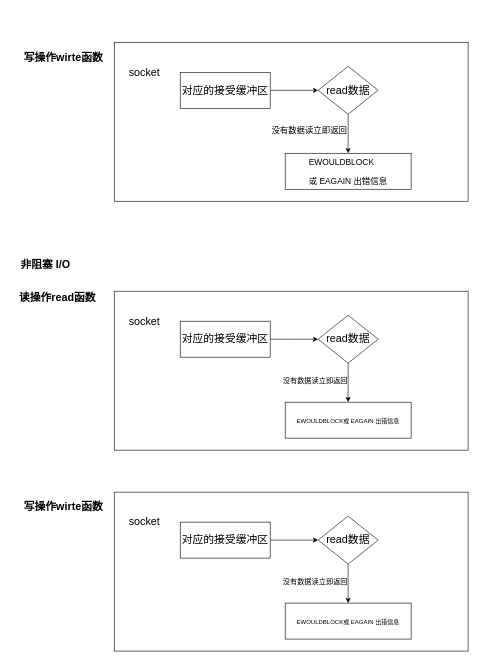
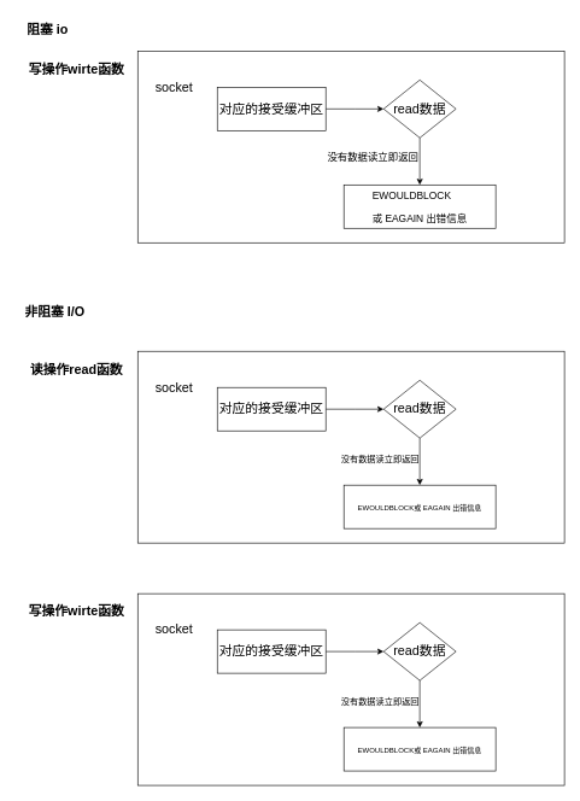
  <mxCell id="0" />
  <mxCell id="1" parent="0" />
  <mxCell id="2" value="" style="rounded=0;whiteSpace=wrap;html=1;" vertex="1" parent="1"><mxGeometry x="190" y="485" width="590" height="265" as="geometry" /></mxCell>
- <mxCell id="4" value="&lt;font style=&quot;font-size: 18px;&quot;&gt;&lt;b&gt;非阻塞 I/O&lt;/b&gt;&lt;/font&gt;" style="text;html=1;resizable=0;autosize=1;align=center;verticalAlign=middle;points=[];fillColor=none;strokeColor=none;rounded=0;" vertex="1" parent="1"><mxGeometry x="20" y="420" width="110" height="40" as="geometry" /></mxCell>
- <mxCell id="5" value="&lt;article data-content=&quot;[{&amp;quot;type&amp;quot;:&amp;quot;block&amp;quot;,&amp;quot;id&amp;quot;:&amp;quot;ECZx-1654239543630&amp;quot;,&amp;quot;name&amp;quot;:&amp;quot;paragraph&amp;quot;,&amp;quot;data&amp;quot;:{},&amp;quot;nodes&amp;quot;:[{&amp;quot;type&amp;quot;:&amp;quot;text&amp;quot;,&amp;quot;id&amp;quot;:&amp;quot;fXnB-1654239543628&amp;quot;,&amp;quot;leaves&amp;quot;:[{&amp;quot;text&amp;quot;:&amp;quot;读操作&amp;quot;,&amp;quot;marks&amp;quot;:[{&amp;quot;type&amp;quot;:&amp;quot;fontSize&amp;quot;,&amp;quot;value&amp;quot;:18},{&amp;quot;type&amp;quot;:&amp;quot;bold&amp;quot;}]}]}],&amp;quot;state&amp;quot;:{}}]&quot;&gt;&lt;div style=&quot;line-height: 1.75; font-size: 14px; text-align: left;&quot;&gt;&lt;span style=&quot;font-size: 18px;font-weight: bold;&quot;&gt;读操作read函数&lt;/span&gt;&lt;/div&gt;&lt;/article&gt;" style="text;html=1;resizable=0;autosize=1;align=center;verticalAlign=middle;points=[];fillColor=none;strokeColor=none;rounded=0;fontSize=18;" vertex="1" parent="1"><mxGeometry x="20" y="470" width="150" height="50" as="geometry" /></mxCell>
+ <mxCell id="3" value="&lt;font style=&quot;font-size: 18px;&quot;&gt;&lt;b&gt;阻塞 io&lt;/b&gt;&lt;/font&gt;" style="text;html=1;resizable=0;autosize=1;align=center;verticalAlign=middle;points=[];fillColor=none;strokeColor=none;rounded=0;" vertex="1" parent="1"><mxGeometry x="25" y="20" width="80" height="40" as="geometry" /></mxCell>
+ <mxCell id="4" value="&lt;font style=&quot;font-size: 18px;&quot;&gt;&lt;b&gt;非阻塞 I/O&lt;/b&gt;&lt;/font&gt;" style="text;html=1;resizable=0;autosize=1;align=center;verticalAlign=middle;points=[];fillColor=none;strokeColor=none;rounded=0;" vertex="1" parent="1"><mxGeometry y="410" width="110" height="40" as="geometry" x="20" /></mxCell>
+ <mxCell id="5" value="&lt;article data-content=&quot;[{&amp;quot;type&amp;quot;:&amp;quot;block&amp;quot;,&amp;quot;id&amp;quot;:&amp;quot;ECZx-1654239543630&amp;quot;,&amp;quot;name&amp;quot;:&amp;quot;paragraph&amp;quot;,&amp;quot;data&amp;quot;:{},&amp;quot;nodes&amp;quot;:[{&amp;quot;type&amp;quot;:&amp;quot;text&amp;quot;,&amp;quot;id&amp;quot;:&amp;quot;fXnB-1654239543628&amp;quot;,&amp;quot;leaves&amp;quot;:[{&amp;quot;text&amp;quot;:&amp;quot;读操作&amp;quot;,&amp;quot;marks&amp;quot;:[{&amp;quot;type&amp;quot;:&amp;quot;fontSize&amp;quot;,&amp;quot;value&amp;quot;:18},{&amp;quot;type&amp;quot;:&amp;quot;bold&amp;quot;}]}]}],&amp;quot;state&amp;quot;:{}}]&quot;&gt;&lt;div style=&quot;line-height: 1.75; font-size: 14px; text-align: left;&quot;&gt;&lt;span style=&quot;font-size: 18px;font-weight: bold;&quot;&gt;读操作read函数&lt;/span&gt;&lt;/div&gt;&lt;/article&gt;" style="text;html=1;resizable=0;autosize=1;align=center;verticalAlign=middle;points=[];fillColor=none;strokeColor=none;rounded=0;fontSize=18;" vertex="1" parent="1"><mxGeometry x="30" y="485" width="150" height="50" as="geometry" /></mxCell>
  <mxCell id="6" value="&lt;article data-content=&quot;[{&amp;quot;type&amp;quot;:&amp;quot;block&amp;quot;,&amp;quot;id&amp;quot;:&amp;quot;ECZx-1654239543630&amp;quot;,&amp;quot;name&amp;quot;:&amp;quot;paragraph&amp;quot;,&amp;quot;data&amp;quot;:{},&amp;quot;nodes&amp;quot;:[{&amp;quot;type&amp;quot;:&amp;quot;text&amp;quot;,&amp;quot;id&amp;quot;:&amp;quot;fXnB-1654239543628&amp;quot;,&amp;quot;leaves&amp;quot;:[{&amp;quot;text&amp;quot;:&amp;quot;读操作&amp;quot;,&amp;quot;marks&amp;quot;:[{&amp;quot;type&amp;quot;:&amp;quot;fontSize&amp;quot;,&amp;quot;value&amp;quot;:18},{&amp;quot;type&amp;quot;:&amp;quot;bold&amp;quot;}]}]}],&amp;quot;state&amp;quot;:{}}]&quot;&gt;&lt;div style=&quot;line-height: 1.75; font-size: 14px; text-align: left;&quot;&gt;&lt;span style=&quot;font-size: 18px;&quot;&gt;socket&lt;/span&gt;&lt;/div&gt;&lt;/article&gt;" style="text;html=1;resizable=0;autosize=1;align=center;verticalAlign=middle;points=[];fillColor=none;strokeColor=none;rounded=0;fontSize=18;" vertex="1" parent="1"><mxGeometry x="200" y="510" width="80" height="50" as="geometry" /></mxCell>
  <mxCell id="7" value="" style="edgeStyle=orthogonalEdgeStyle;rounded=0;orthogonalLoop=1;jettySize=auto;html=1;fontSize=18;" edge="1" parent="1" source="8"><mxGeometry relative="1" as="geometry"><mxPoint x="530" y="565" as="targetPoint" /></mxGeometry></mxCell>
  <mxCell id="8" value="对应的接受缓冲区" style="rounded=0;whiteSpace=wrap;html=1;fontSize=18;" vertex="1" parent="1"><mxGeometry x="300" y="535" width="150" height="60" as="geometry" /></mxCell>
  <mxCell id="9" value="" style="edgeStyle=orthogonalEdgeStyle;rounded=0;orthogonalLoop=1;jettySize=auto;html=1;fontSize=18;" edge="1" parent="1" source="10" target="11"><mxGeometry relative="1" as="geometry" /></mxCell>
  <mxCell id="10" value="&lt;span style=&quot;text-align: left;&quot;&gt;read&lt;/span&gt;数据" style="rhombus;whiteSpace=wrap;html=1;fontSize=18;" vertex="1" parent="1"><mxGeometry x="530" y="525" width="100" height="80" as="geometry" /></mxCell>
  <mxCell id="11" value="&lt;article data-content=&quot;[{&amp;quot;type&amp;quot;:&amp;quot;block&amp;quot;,&amp;quot;id&amp;quot;:&amp;quot;qyoK-1654239552444&amp;quot;,&amp;quot;name&amp;quot;:&amp;quot;paragraph&amp;quot;,&amp;quot;data&amp;quot;:{},&amp;quot;nodes&amp;quot;:[{&amp;quot;type&amp;quot;:&amp;quot;text&amp;quot;,&amp;quot;id&amp;quot;:&amp;quot;dOnc-1654239552442&amp;quot;,&amp;quot;leaves&amp;quot;:[{&amp;quot;text&amp;quot;:&amp;quot;EWOULDBLOCK&amp;quot;,&amp;quot;marks&amp;quot;:[{&amp;quot;type&amp;quot;:&amp;quot;fontSize&amp;quot;,&amp;quot;value&amp;quot;:18}]}]}],&amp;quot;state&amp;quot;:{}}]&quot;&gt;&lt;div style=&quot;line-height: 1.75; text-align: left;&quot;&gt;&lt;font style=&quot;font-size: 10px;&quot;&gt;&lt;font style=&quot;&quot;&gt;EWOULDBLOCK&lt;/font&gt;&lt;span style=&quot;background-color: initial;&quot;&gt;或 EAGAIN 出错信息&lt;/span&gt;&lt;/font&gt;&lt;/div&gt;&lt;/article&gt;" style="whiteSpace=wrap;html=1;fontSize=18;" vertex="1" parent="1"><mxGeometry x="475" y="670" width="210" height="60" as="geometry" /></mxCell>
  <mxCell id="12" value="&lt;article data-content=&quot;[{&amp;quot;type&amp;quot;:&amp;quot;block&amp;quot;,&amp;quot;id&amp;quot;:&amp;quot;ECZx-1654239543630&amp;quot;,&amp;quot;name&amp;quot;:&amp;quot;paragraph&amp;quot;,&amp;quot;data&amp;quot;:{},&amp;quot;nodes&amp;quot;:[{&amp;quot;type&amp;quot;:&amp;quot;text&amp;quot;,&amp;quot;id&amp;quot;:&amp;quot;fXnB-1654239543628&amp;quot;,&amp;quot;leaves&amp;quot;:[{&amp;quot;text&amp;quot;:&amp;quot;读操作&amp;quot;,&amp;quot;marks&amp;quot;:[{&amp;quot;type&amp;quot;:&amp;quot;fontSize&amp;quot;,&amp;quot;value&amp;quot;:18},{&amp;quot;type&amp;quot;:&amp;quot;bold&amp;quot;}]}]}],&amp;quot;state&amp;quot;:{}}]&quot;&gt;&lt;div style=&quot;line-height: 1.75; text-align: left;&quot;&gt;&lt;font style=&quot;font-size: 12px;&quot;&gt;没有数据读立即返回&lt;/font&gt;&lt;/div&gt;&lt;/article&gt;" style="text;html=1;resizable=0;autosize=1;align=center;verticalAlign=middle;points=[];fillColor=none;strokeColor=none;rounded=0;fontSize=18;" vertex="1" parent="1"><mxGeometry x="460" y="607.5" width="130" height="50" as="geometry" /></mxCell>
  <mxCell id="13" value="" style="rounded=0;whiteSpace=wrap;html=1;" vertex="1" parent="1"><mxGeometry x="190" y="820" width="590" height="265" as="geometry" /></mxCell>
  <mxCell id="14" value="&lt;article data-content=&quot;[{&amp;quot;type&amp;quot;:&amp;quot;block&amp;quot;,&amp;quot;id&amp;quot;:&amp;quot;ECZx-1654239543630&amp;quot;,&amp;quot;name&amp;quot;:&amp;quot;paragraph&amp;quot;,&amp;quot;data&amp;quot;:{},&amp;quot;nodes&amp;quot;:[{&amp;quot;type&amp;quot;:&amp;quot;text&amp;quot;,&amp;quot;id&amp;quot;:&amp;quot;fXnB-1654239543628&amp;quot;,&amp;quot;leaves&amp;quot;:[{&amp;quot;text&amp;quot;:&amp;quot;读操作&amp;quot;,&amp;quot;marks&amp;quot;:[{&amp;quot;type&amp;quot;:&amp;quot;fontSize&amp;quot;,&amp;quot;value&amp;quot;:18},{&amp;quot;type&amp;quot;:&amp;quot;bold&amp;quot;}]}]}],&amp;quot;state&amp;quot;:{}}]&quot;&gt;&lt;div style=&quot;line-height: 1.75; font-size: 14px; text-align: left;&quot;&gt;&lt;span style=&quot;font-size: 18px;font-weight: bold;&quot;&gt;写操作wirte函数&lt;/span&gt;&lt;/div&gt;&lt;/article&gt;" style="text;html=1;resizable=0;autosize=1;align=center;verticalAlign=middle;points=[];fillColor=none;strokeColor=none;rounded=0;fontSize=18;" vertex="1" parent="1"><mxGeometry x="25" y="820" width="160" height="50" as="geometry" /></mxCell>
  <mxCell id="15" value="&lt;article data-content=&quot;[{&amp;quot;type&amp;quot;:&amp;quot;block&amp;quot;,&amp;quot;id&amp;quot;:&amp;quot;ECZx-1654239543630&amp;quot;,&amp;quot;name&amp;quot;:&amp;quot;paragraph&amp;quot;,&amp;quot;data&amp;quot;:{},&amp;quot;nodes&amp;quot;:[{&amp;quot;type&amp;quot;:&amp;quot;text&amp;quot;,&amp;quot;id&amp;quot;:&amp;quot;fXnB-1654239543628&amp;quot;,&amp;quot;leaves&amp;quot;:[{&amp;quot;text&amp;quot;:&amp;quot;读操作&amp;quot;,&amp;quot;marks&amp;quot;:[{&amp;quot;type&amp;quot;:&amp;quot;fontSize&amp;quot;,&amp;quot;value&amp;quot;:18},{&amp;quot;type&amp;quot;:&amp;quot;bold&amp;quot;}]}]}],&amp;quot;state&amp;quot;:{}}]&quot;&gt;&lt;div style=&quot;line-height: 1.75; font-size: 14px; text-align: left;&quot;&gt;&lt;span style=&quot;font-size: 18px;&quot;&gt;socket&lt;/span&gt;&lt;/div&gt;&lt;/article&gt;" style="text;html=1;resizable=0;autosize=1;align=center;verticalAlign=middle;points=[];fillColor=none;strokeColor=none;rounded=0;fontSize=18;" vertex="1" parent="1"><mxGeometry x="200" y="845" width="80" height="50" as="geometry" /></mxCell>
  <mxCell id="16" value="" style="edgeStyle=orthogonalEdgeStyle;rounded=0;orthogonalLoop=1;jettySize=auto;html=1;fontSize=18;" edge="1" parent="1" source="17"><mxGeometry relative="1" as="geometry"><mxPoint x="530" y="900" as="targetPoint" /></mxGeometry></mxCell>
  <mxCell id="17" value="对应的接受缓冲区" style="rounded=0;whiteSpace=wrap;html=1;fontSize=18;" vertex="1" parent="1"><mxGeometry x="300" y="870" width="150" height="60" as="geometry" /></mxCell>
  <mxCell id="18" value="" style="edgeStyle=orthogonalEdgeStyle;rounded=0;orthogonalLoop=1;jettySize=auto;html=1;fontSize=18;" edge="1" parent="1" source="19" target="20"><mxGeometry relative="1" as="geometry" /></mxCell>
  <mxCell id="19" value="&lt;span style=&quot;text-align: left;&quot;&gt;read&lt;/span&gt;数据" style="rhombus;whiteSpace=wrap;html=1;fontSize=18;" vertex="1" parent="1"><mxGeometry x="530" y="860" width="100" height="80" as="geometry" /></mxCell>
  <mxCell id="20" value="&lt;article data-content=&quot;[{&amp;quot;type&amp;quot;:&amp;quot;block&amp;quot;,&amp;quot;id&amp;quot;:&amp;quot;qyoK-1654239552444&amp;quot;,&amp;quot;name&amp;quot;:&amp;quot;paragraph&amp;quot;,&amp;quot;data&amp;quot;:{},&amp;quot;nodes&amp;quot;:[{&amp;quot;type&amp;quot;:&amp;quot;text&amp;quot;,&amp;quot;id&amp;quot;:&amp;quot;dOnc-1654239552442&amp;quot;,&amp;quot;leaves&amp;quot;:[{&amp;quot;text&amp;quot;:&amp;quot;EWOULDBLOCK&amp;quot;,&amp;quot;marks&amp;quot;:[{&amp;quot;type&amp;quot;:&amp;quot;fontSize&amp;quot;,&amp;quot;value&amp;quot;:18}]}]}],&amp;quot;state&amp;quot;:{}}]&quot;&gt;&lt;div style=&quot;line-height: 1.75; text-align: left;&quot;&gt;&lt;font style=&quot;font-size: 10px;&quot;&gt;&lt;font style=&quot;&quot;&gt;EWOULDBLOCK&lt;/font&gt;&lt;span style=&quot;background-color: initial;&quot;&gt;或 EAGAIN 出错信息&lt;/span&gt;&lt;/font&gt;&lt;/div&gt;&lt;/article&gt;" style="whiteSpace=wrap;html=1;fontSize=18;" vertex="1" parent="1"><mxGeometry x="475" y="1005" width="210" height="60" as="geometry" /></mxCell>
  <mxCell id="21" value="&lt;article data-content=&quot;[{&amp;quot;type&amp;quot;:&amp;quot;block&amp;quot;,&amp;quot;id&amp;quot;:&amp;quot;ECZx-1654239543630&amp;quot;,&amp;quot;name&amp;quot;:&amp;quot;paragraph&amp;quot;,&amp;quot;data&amp;quot;:{},&amp;quot;nodes&amp;quot;:[{&amp;quot;type&amp;quot;:&amp;quot;text&amp;quot;,&amp;quot;id&amp;quot;:&amp;quot;fXnB-1654239543628&amp;quot;,&amp;quot;leaves&amp;quot;:[{&amp;quot;text&amp;quot;:&amp;quot;读操作&amp;quot;,&amp;quot;marks&amp;quot;:[{&amp;quot;type&amp;quot;:&amp;quot;fontSize&amp;quot;,&amp;quot;value&amp;quot;:18},{&amp;quot;type&amp;quot;:&amp;quot;bold&amp;quot;}]}]}],&amp;quot;state&amp;quot;:{}}]&quot;&gt;&lt;div style=&quot;line-height: 1.75; text-align: left;&quot;&gt;&lt;font style=&quot;font-size: 12px;&quot;&gt;没有数据读立即返回&lt;/font&gt;&lt;/div&gt;&lt;/article&gt;" style="text;html=1;resizable=0;autosize=1;align=center;verticalAlign=middle;points=[];fillColor=none;strokeColor=none;rounded=0;fontSize=18;" vertex="1" parent="1"><mxGeometry x="460" y="942.5" width="130" height="50" as="geometry" /></mxCell>
  <mxCell id="22" value="" style="rounded=0;whiteSpace=wrap;html=1;" vertex="1" parent="1"><mxGeometry x="190" y="70" width="590" height="265" as="geometry" /></mxCell>
  <mxCell id="23" value="&lt;article data-content=&quot;[{&amp;quot;type&amp;quot;:&amp;quot;block&amp;quot;,&amp;quot;id&amp;quot;:&amp;quot;ECZx-1654239543630&amp;quot;,&amp;quot;name&amp;quot;:&amp;quot;paragraph&amp;quot;,&amp;quot;data&amp;quot;:{},&amp;quot;nodes&amp;quot;:[{&amp;quot;type&amp;quot;:&amp;quot;text&amp;quot;,&amp;quot;id&amp;quot;:&amp;quot;fXnB-1654239543628&amp;quot;,&amp;quot;leaves&amp;quot;:[{&amp;quot;text&amp;quot;:&amp;quot;读操作&amp;quot;,&amp;quot;marks&amp;quot;:[{&amp;quot;type&amp;quot;:&amp;quot;fontSize&amp;quot;,&amp;quot;value&amp;quot;:18},{&amp;quot;type&amp;quot;:&amp;quot;bold&amp;quot;}]}]}],&amp;quot;state&amp;quot;:{}}]&quot;&gt;&lt;div style=&quot;line-height: 1.75; font-size: 14px; text-align: left;&quot;&gt;&lt;span style=&quot;font-size: 18px;font-weight: bold;&quot;&gt;写操作wirte函数&lt;/span&gt;&lt;/div&gt;&lt;/article&gt;" style="text;html=1;resizable=0;autosize=1;align=center;verticalAlign=middle;points=[];fillColor=none;strokeColor=none;rounded=0;fontSize=18;" vertex="1" parent="1"><mxGeometry x="25" y="70" width="160" height="50" as="geometry" /></mxCell>
  <mxCell id="24" value="&lt;article data-content=&quot;[{&amp;quot;type&amp;quot;:&amp;quot;block&amp;quot;,&amp;quot;id&amp;quot;:&amp;quot;ECZx-1654239543630&amp;quot;,&amp;quot;name&amp;quot;:&amp;quot;paragraph&amp;quot;,&amp;quot;data&amp;quot;:{},&amp;quot;nodes&amp;quot;:[{&amp;quot;type&amp;quot;:&amp;quot;text&amp;quot;,&amp;quot;id&amp;quot;:&amp;quot;fXnB-1654239543628&amp;quot;,&amp;quot;leaves&amp;quot;:[{&amp;quot;text&amp;quot;:&amp;quot;读操作&amp;quot;,&amp;quot;marks&amp;quot;:[{&amp;quot;type&amp;quot;:&amp;quot;fontSize&amp;quot;,&amp;quot;value&amp;quot;:18},{&amp;quot;type&amp;quot;:&amp;quot;bold&amp;quot;}]}]}],&amp;quot;state&amp;quot;:{}}]&quot;&gt;&lt;div style=&quot;line-height: 1.75; font-size: 14px; text-align: left;&quot;&gt;&lt;span style=&quot;font-size: 18px;&quot;&gt;socket&lt;/span&gt;&lt;/div&gt;&lt;/article&gt;" style="text;html=1;resizable=0;autosize=1;align=center;verticalAlign=middle;points=[];fillColor=none;strokeColor=none;rounded=0;fontSize=18;" vertex="1" parent="1"><mxGeometry x="200" y="95" width="80" height="50" as="geometry" /></mxCell>
  <mxCell id="25" value="" style="edgeStyle=orthogonalEdgeStyle;rounded=0;orthogonalLoop=1;jettySize=auto;html=1;fontSize=18;" edge="1" parent="1" source="26"><mxGeometry relative="1" as="geometry"><mxPoint x="530" y="150" as="targetPoint" /></mxGeometry></mxCell>
  <mxCell id="26" value="对应的接受缓冲区" style="rounded=0;whiteSpace=wrap;html=1;fontSize=18;" vertex="1" parent="1"><mxGeometry x="300" y="120" width="150" height="60" as="geometry" /></mxCell>
  <mxCell id="27" value="" style="edgeStyle=orthogonalEdgeStyle;rounded=0;orthogonalLoop=1;jettySize=auto;html=1;fontSize=18;" edge="1" parent="1" source="28" target="29"><mxGeometry relative="1" as="geometry" /></mxCell>
  <mxCell id="28" value="&lt;span style=&quot;text-align: left;&quot;&gt;read&lt;/span&gt;数据" style="rhombus;whiteSpace=wrap;html=1;fontSize=18;" vertex="1" parent="1"><mxGeometry x="530" y="110" width="100" height="80" as="geometry" /></mxCell>
  <mxCell id="29" value="&lt;article data-content=&quot;[{&amp;quot;type&amp;quot;:&amp;quot;block&amp;quot;,&amp;quot;id&amp;quot;:&amp;quot;qyoK-1654239552444&amp;quot;,&amp;quot;name&amp;quot;:&amp;quot;paragraph&amp;quot;,&amp;quot;data&amp;quot;:{},&amp;quot;nodes&amp;quot;:[{&amp;quot;type&amp;quot;:&amp;quot;text&amp;quot;,&amp;quot;id&amp;quot;:&amp;quot;dOnc-1654239552442&amp;quot;,&amp;quot;leaves&amp;quot;:[{&amp;quot;text&amp;quot;:&amp;quot;EWOULDBLOCK&amp;quot;,&amp;quot;marks&amp;quot;:[{&amp;quot;type&amp;quot;:&amp;quot;fontSize&amp;quot;,&amp;quot;value&amp;quot;:18}]}]}],&amp;quot;state&amp;quot;:{}}]&quot;&gt;&lt;div style=&quot;line-height: 1.75; text-align: left;&quot;&gt;&lt;font style=&quot;font-size: 14px;&quot;&gt;&lt;font style=&quot;&quot;&gt;EWOULDBLOCK&lt;/font&gt;&lt;/font&gt;&lt;/div&gt;&lt;div style=&quot;line-height: 1.75; text-align: left;&quot;&gt;&lt;font style=&quot;font-size: 14px;&quot;&gt;&lt;span style=&quot;background-color: initial;&quot;&gt;或 EAGAIN 出错信息&lt;/span&gt;&lt;/font&gt;&lt;/div&gt;&lt;/article&gt;" style="whiteSpace=wrap;html=1;fontSize=18;" vertex="1" parent="1"><mxGeometry x="475" y="255" width="210" height="60" as="geometry" /></mxCell>
  <mxCell id="30" value="&lt;article data-content=&quot;[{&amp;quot;type&amp;quot;:&amp;quot;block&amp;quot;,&amp;quot;id&amp;quot;:&amp;quot;ECZx-1654239543630&amp;quot;,&amp;quot;name&amp;quot;:&amp;quot;paragraph&amp;quot;,&amp;quot;data&amp;quot;:{},&amp;quot;nodes&amp;quot;:[{&amp;quot;type&amp;quot;:&amp;quot;text&amp;quot;,&amp;quot;id&amp;quot;:&amp;quot;fXnB-1654239543628&amp;quot;,&amp;quot;leaves&amp;quot;:[{&amp;quot;text&amp;quot;:&amp;quot;读操作&amp;quot;,&amp;quot;marks&amp;quot;:[{&amp;quot;type&amp;quot;:&amp;quot;fontSize&amp;quot;,&amp;quot;value&amp;quot;:18},{&amp;quot;type&amp;quot;:&amp;quot;bold&amp;quot;}]}]}],&amp;quot;state&amp;quot;:{}}]&quot;&gt;&lt;div style=&quot;line-height: 1.75; text-align: left;&quot;&gt;&lt;font style=&quot;font-size: 14px;&quot;&gt;没有数据读立即返回&lt;/font&gt;&lt;/div&gt;&lt;/article&gt;" style="text;html=1;resizable=0;autosize=1;align=center;verticalAlign=middle;points=[];fillColor=none;strokeColor=none;rounded=0;fontSize=18;" vertex="1" parent="1"><mxGeometry x="440" y="190" width="150" height="50" as="geometry" /></mxCell>
